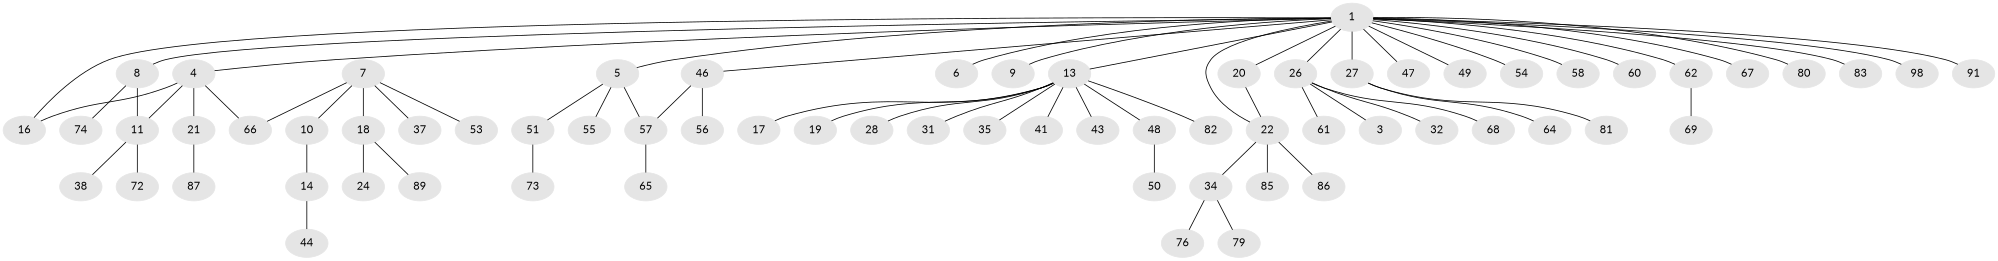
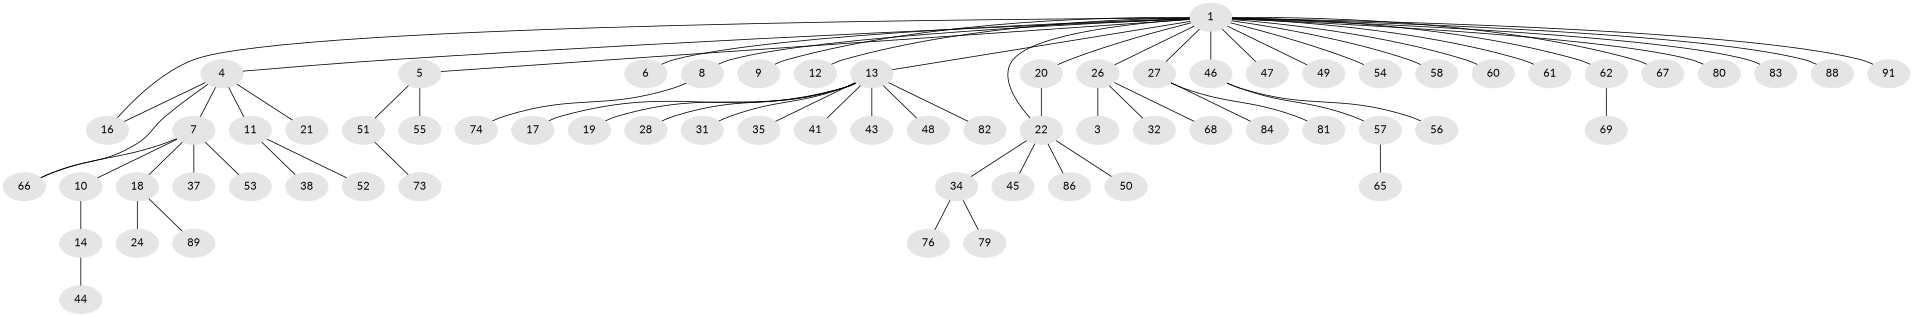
  graph {
    fontname=Lato
    node [color=gray90 fontname=Lato style=filled]
    edge [fontname=Lato]
    1 [super="+2"]
    4 [super="+90"]
    5 [super="+42"]
    6
    8 [super="+23"]
    9
+   12
    13 [super="+15"]
    16
    20
    22 [super="+45"]
    26 [super="+63"]
    27 [super="+75"]
    46
    47
    49
    54
    58
    60
    61
    62
    67
    80
    83
-   88 [label=98]
+   88
    91
    3 [super="+33"]
    7 [super="+41"]
    11 [super="+30"]
    21
    66 [super="+78"]
    51
    55 [super="+71"]
    57
    74
    17
    19
    28
    31 [super="+36"]
    35
    n41 [label=41 super="+84"]
    43
    48 [super="+59"]
    82
    34 [super="+77"]
-   85
+   85 [label=45]
    86
    32
    68
-   64
+   64 [label=84]
    81
    56
    69
    10 [super="+39"]
    18 [super="+29"]
    37
    53
    38
-   52 [super="+72" label=72]
-   87
+   52 [super="+72"]
    73
    65
    14 [super="+25"]
    24
    89
    44 [super="+70"]
    50
    76
    79
    1 -- 4
    1 -- 5
    1 -- 6
    1 -- 8
    1 -- 9
+   1 -- 12
    1 -- 13
    1 -- 16
    1 -- 20
    1 -- 22
    1 -- 26
    1 -- 27
    1 -- 46
    1 -- 47
    1 -- 49
    1 -- 54
    1 -- 58
    1 -- 60
-   26 -- 61
+   1 -- 61
    1 -- 62
    1 -- 67
    1 -- 80
    1 -- 83
    1 -- 88
    1 -- 91
    4 -- 16
+   4 -- 7
    4 -- 11
    4 -- 21
    4 -- 66
    5 -- 51
    5 -- 55
-   5 -- 57
-   8 -- 11
    8 -- 74
    13 -- 17
    13 -- 19
    13 -- 28
    13 -- 31
    13 -- 35
    13 -- n41
    13 -- 43
    13 -- 48
    13 -- 82
    20 -- 22
    22 -- 34
    22 -- 85
    22 -- 86
    26 -- 3
    26 -- 32
    26 -- 68
    27 -- 64
    27 -- 81
    46 -- 57
    46 -- 56
    62 -- 69
    7 -- 66
    7 -- 10
    7 -- 18
    7 -- 37
    7 -- 53
    11 -- 38
    11 -- 52
-   21 -- 87
    51 -- 73
    57 -- 65
-   48 -- 50
+   22 -- 50
    34 -- 76
    34 -- 79
    10 -- 14
    18 -- 24
    18 -- 89
    14 -- 44
  }
